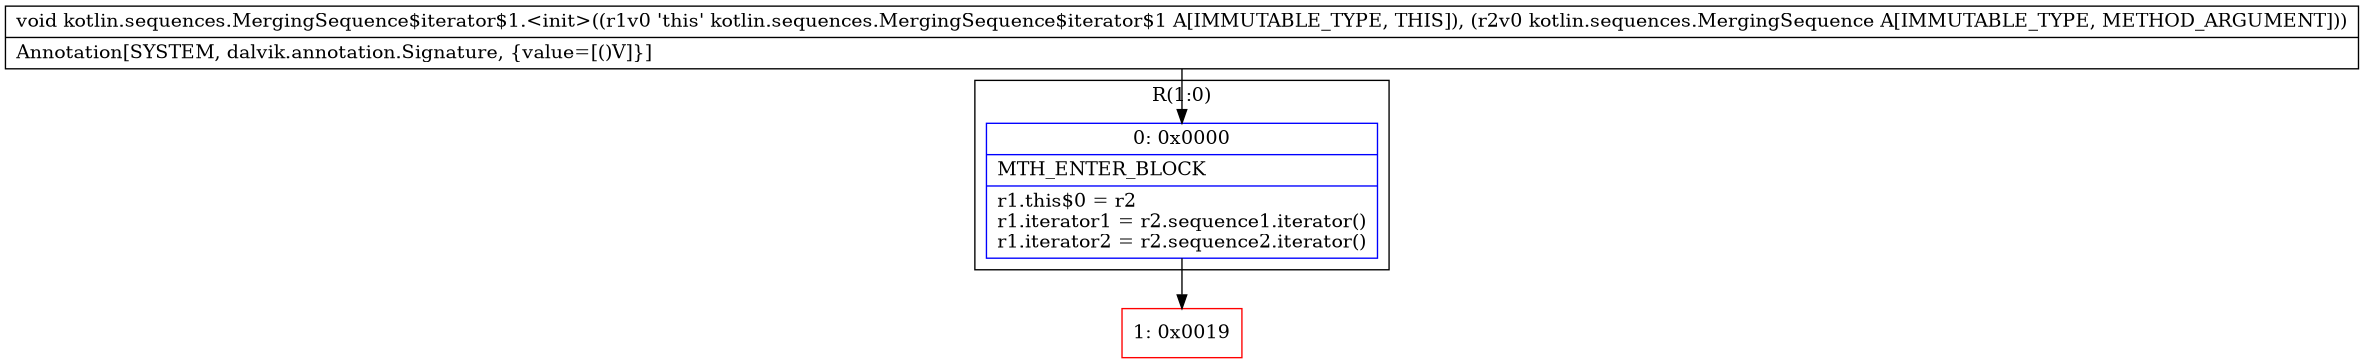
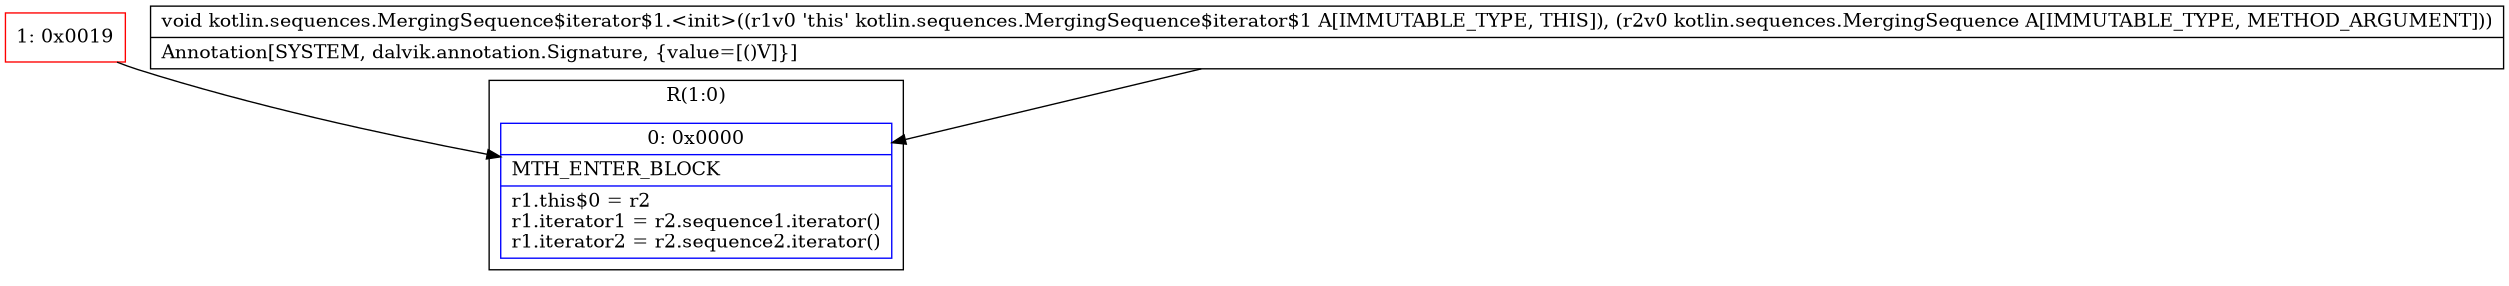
  digraph {
    node [shape=record]
    n1 [color=blue label="{0\:\ 0x0000|MTH_ENTER_BLOCK\l|r1.this$0 = r2\lr1.iterator1 = r2.sequence1.iterator()\lr1.iterator2 = r2.sequence2.iterator()\l}"]
    n2 [color=red label="{1\:\ 0x0019}"]
    n3 [label="{void kotlin.sequences.MergingSequence$iterator$1.\<init\>((r1v0 'this' kotlin.sequences.MergingSequence$iterator$1 A[IMMUTABLE_TYPE, THIS]), (r2v0 kotlin.sequences.MergingSequence A[IMMUTABLE_TYPE, METHOD_ARGUMENT]))  | Annotation[SYSTEM, dalvik.annotation.Signature, \{value=[()V]\}]\l}"]
    subgraph cluster_1 {
      label="R(1:0)"
      n1
    }
-   n1 -> n2
+   n2 -> n1
    n3 -> n1
  }
